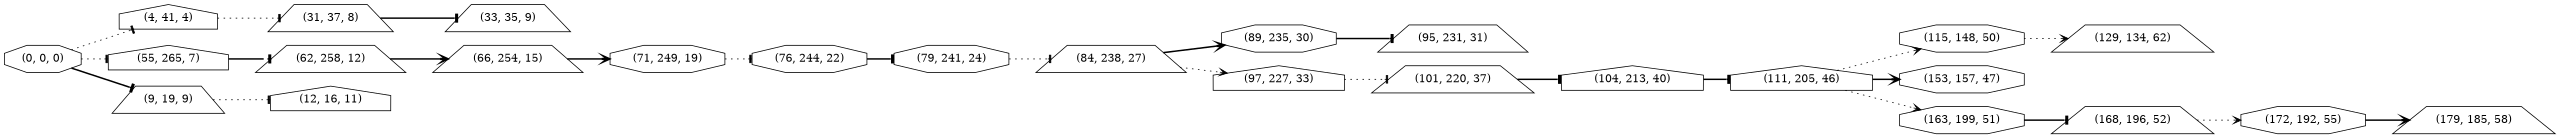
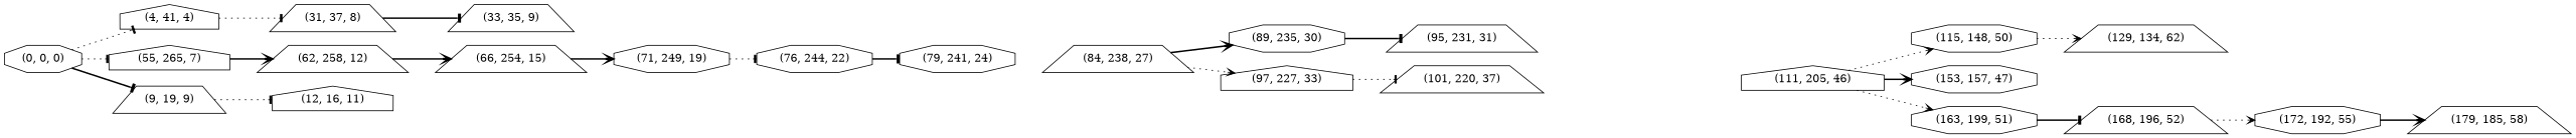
  digraph {
    rankdir=LR
    node [shape=trapezium]
    edge [arrowhead=tee style=bold]
    "(0, 0, 0)" [shape=octagon]
    "(4, 41, 4)" [shape=house]
    "(55, 265, 7)" [shape=house]
    "(9, 19, 9)"
    "(31, 37, 8)"
    "(62, 258, 12)"
    "(12, 16, 11)" [shape=house]
    "(33, 35, 9)"
    "(66, 254, 15)"
    "(71, 249, 19)" [shape=octagon]
    "(76, 244, 22)" [shape=octagon]
    "(79, 241, 24)" [shape=octagon]
    "(84, 238, 27)"
    "(89, 235, 30)" [shape=octagon]
    "(97, 227, 33)" [shape=house]
    "(95, 231, 31)"
    "(101, 220, 37)"
-   "(104, 213, 40)" [shape=house]
    "(111, 205, 46)" [shape=house]
    "(115, 148, 50)" [shape=octagon]
    "(153, 157, 47)" [shape=octagon]
    "(163, 199, 51)" [shape=octagon]
    "(129, 134, 62)"
    "(168, 196, 52)"
    "(172, 192, 55)" [shape=octagon]
    "(179, 185, 58)"
    "(0, 0, 0)" -> "(4, 41, 4)" [style=dotted]
    "(0, 0, 0)" -> "(55, 265, 7)" [style=dotted]
    "(0, 0, 0)" -> "(9, 19, 9)"
    "(4, 41, 4)" -> "(31, 37, 8)" [style=dotted]
-   "(55, 265, 7)" -> "(62, 258, 12)"
+   "(55, 265, 7)" -> "(62, 258, 12)" [arrowhead=vee]
    "(9, 19, 9)" -> "(12, 16, 11)" [style=dotted]
    "(31, 37, 8)" -> "(33, 35, 9)"
    "(62, 258, 12)" -> "(66, 254, 15)" [arrowhead=vee]
    "(66, 254, 15)" -> "(71, 249, 19)" [arrowhead=vee]
    "(71, 249, 19)" -> "(76, 244, 22)" [style=dotted]
    "(76, 244, 22)" -> "(79, 241, 24)"
-   "(79, 241, 24)" -> "(84, 238, 27)" [style=dotted]
    "(84, 238, 27)" -> "(89, 235, 30)" [arrowhead=vee]
    "(84, 238, 27)" -> "(97, 227, 33)" [arrowhead=vee style=dotted]
    "(89, 235, 30)" -> "(95, 231, 31)"
    "(97, 227, 33)" -> "(101, 220, 37)" [style=dotted]
-   "(101, 220, 37)" -> "(104, 213, 40)"
-   "(104, 213, 40)" -> "(111, 205, 46)"
    "(111, 205, 46)" -> "(115, 148, 50)" [arrowhead=vee style=dotted]
    "(111, 205, 46)" -> "(153, 157, 47)" [arrowhead=vee]
    "(111, 205, 46)" -> "(163, 199, 51)" [arrowhead=vee style=dotted]
    "(115, 148, 50)" -> "(129, 134, 62)" [arrowhead=vee style=dotted]
    "(163, 199, 51)" -> "(168, 196, 52)"
    "(168, 196, 52)" -> "(172, 192, 55)" [arrowhead=vee style=dotted]
    "(172, 192, 55)" -> "(179, 185, 58)" [arrowhead=vee]
  }
